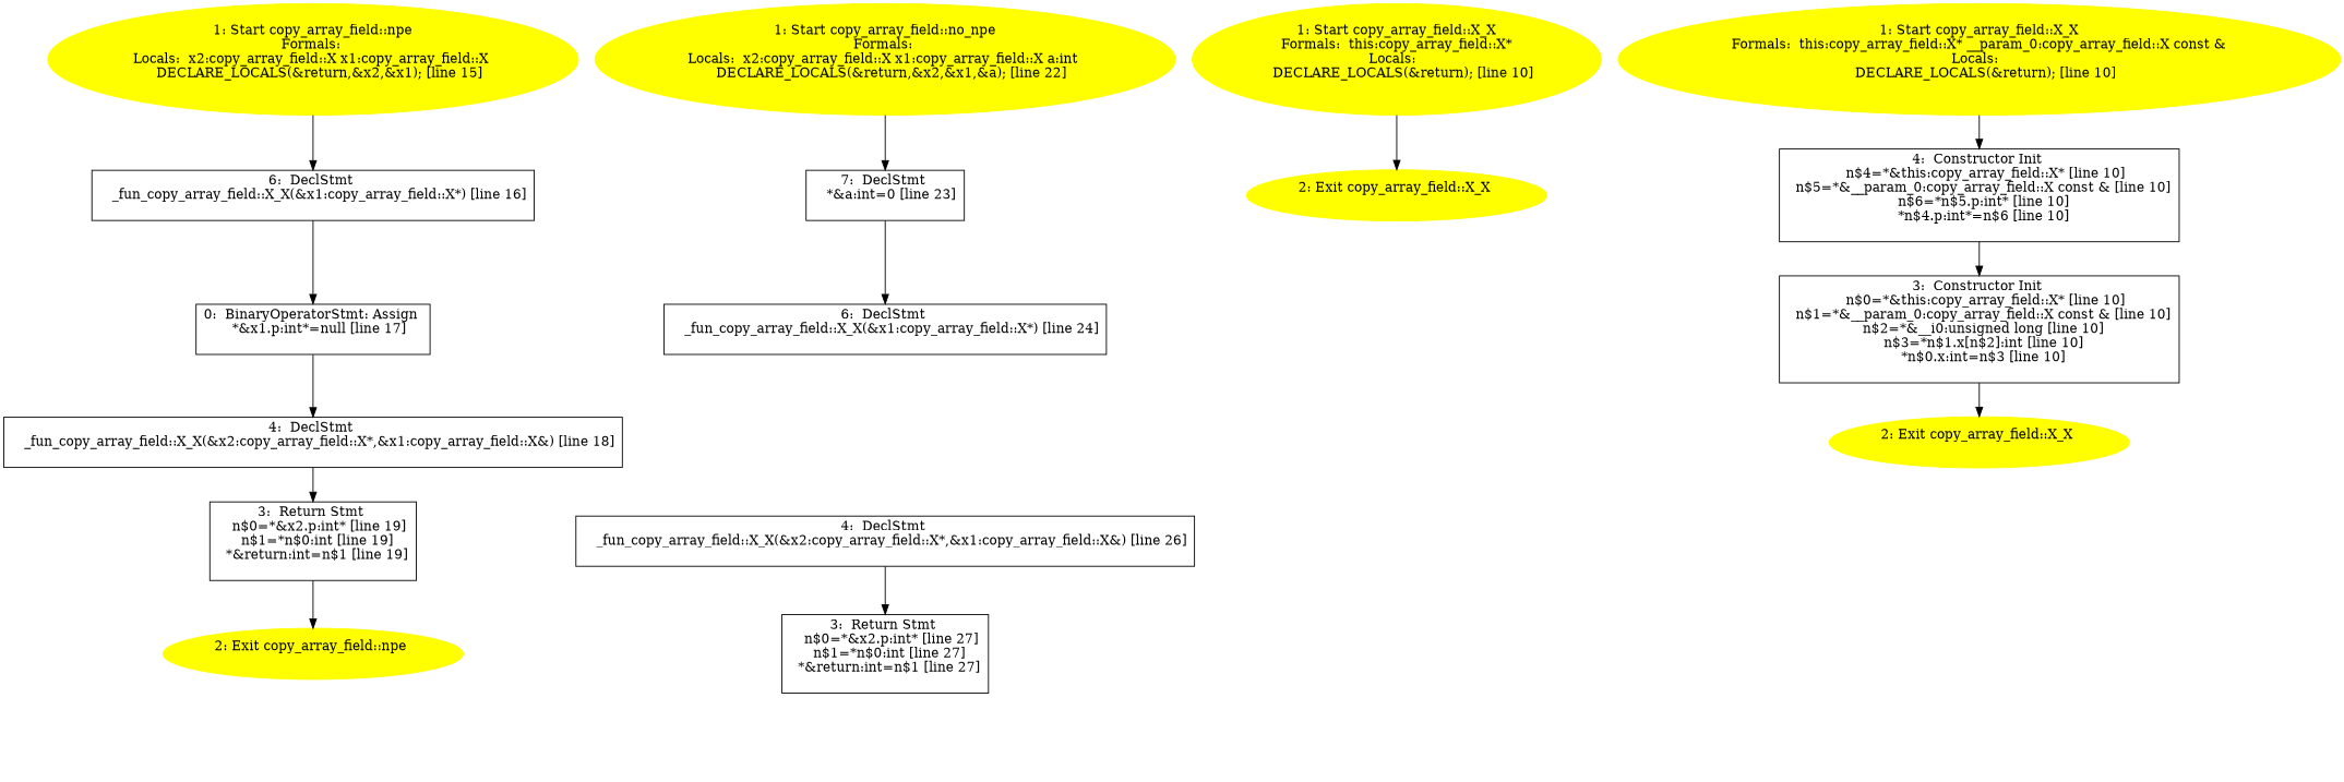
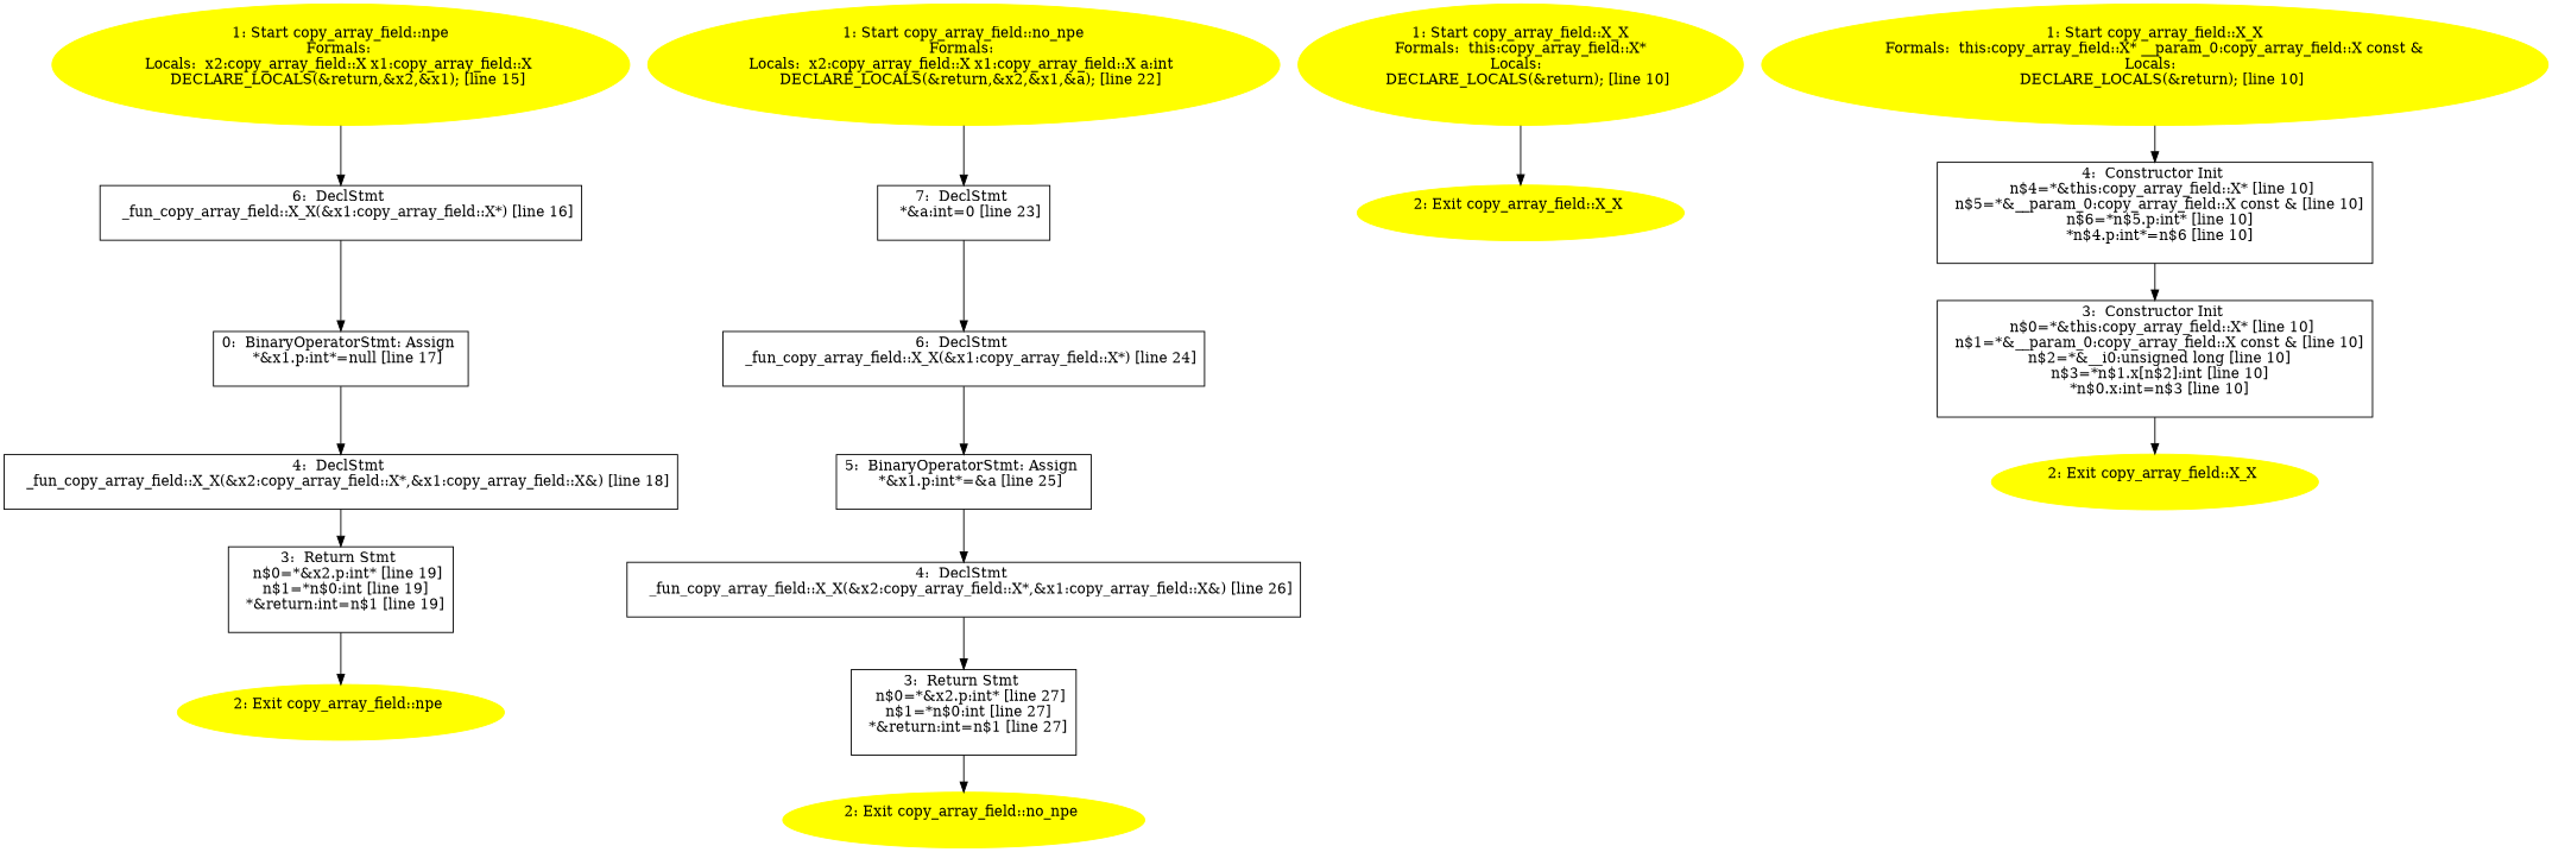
  digraph {
    node [shape=box]
    n1 [color=yellow label="1: Start copy_array_field::npe\nFormals: \nLocals:  x2:copy_array_field::X x1:copy_array_field::X \n   DECLARE_LOCALS(&return,&x2,&x1); [line 15]\n " style=filled shape=""]
    n2 [label="6:  DeclStmt \n   _fun_copy_array_field::X_X(&x1:copy_array_field::X*) [line 16]\n "]
    n3 [label="0:  BinaryOperatorStmt: Assign \n   *&x1.p:int*=null [line 17]\n "]
    n4 [label="4:  DeclStmt \n   _fun_copy_array_field::X_X(&x2:copy_array_field::X*,&x1:copy_array_field::X&) [line 18]\n "]
    n5 [color=yellow label="2: Exit copy_array_field::npe \n  " style=filled shape=""]
    n6 [label="3:  Return Stmt \n   n$0=*&x2.p:int* [line 19]\n  n$1=*n$0:int [line 19]\n  *&return:int=n$1 [line 19]\n "]
    n7 [color=yellow label="1: Start copy_array_field::no_npe\nFormals: \nLocals:  x2:copy_array_field::X x1:copy_array_field::X a:int \n   DECLARE_LOCALS(&return,&x2,&x1,&a); [line 22]\n " style=filled shape=""]
    n8 [label="7:  DeclStmt \n   *&a:int=0 [line 23]\n "]
    n9 [label="6:  DeclStmt \n   _fun_copy_array_field::X_X(&x1:copy_array_field::X*) [line 24]\n "]
+   n10 [label="5:  BinaryOperatorStmt: Assign \n   *&x1.p:int*=&a [line 25]\n "]
+   n11 [color=yellow label="2: Exit copy_array_field::no_npe \n  " style=filled shape=""]
    n12 [label="3:  Return Stmt \n   n$0=*&x2.p:int* [line 27]\n  n$1=*n$0:int [line 27]\n  *&return:int=n$1 [line 27]\n "]
    n13 [label="4:  DeclStmt \n   _fun_copy_array_field::X_X(&x2:copy_array_field::X*,&x1:copy_array_field::X&) [line 26]\n "]
    n14 [color=yellow label="1: Start copy_array_field::X_X\nFormals:  this:copy_array_field::X*\nLocals:  \n   DECLARE_LOCALS(&return); [line 10]\n " style=filled shape=""]
    n15 [color=yellow label="2: Exit copy_array_field::X_X \n  " style=filled shape=""]
    n16 [color=yellow label="1: Start copy_array_field::X_X\nFormals:  this:copy_array_field::X* __param_0:copy_array_field::X const &\nLocals:  \n   DECLARE_LOCALS(&return); [line 10]\n " style=filled shape=""]
    n17 [label="4:  Constructor Init \n   n$4=*&this:copy_array_field::X* [line 10]\n  n$5=*&__param_0:copy_array_field::X const & [line 10]\n  n$6=*n$5.p:int* [line 10]\n  *n$4.p:int*=n$6 [line 10]\n "]
    n18 [label="3:  Constructor Init \n   n$0=*&this:copy_array_field::X* [line 10]\n  n$1=*&__param_0:copy_array_field::X const & [line 10]\n  n$2=*&__i0:unsigned long [line 10]\n  n$3=*n$1.x[n$2]:int [line 10]\n  *n$0.x:int=n$3 [line 10]\n "]
    n19 [color=yellow label="2: Exit copy_array_field::X_X \n  " style=filled shape=""]
    n1 -> n2
    n2 -> n3
    n3 -> n4
    n4 -> n6
    n6 -> n5
    n7 -> n8
    n8 -> n9
+   n9 -> n10
+   n10 -> n13
+   n12 -> n11
    n13 -> n12
    n14 -> n15
    n16 -> n17
    n17 -> n18
    n18 -> n19
  }
